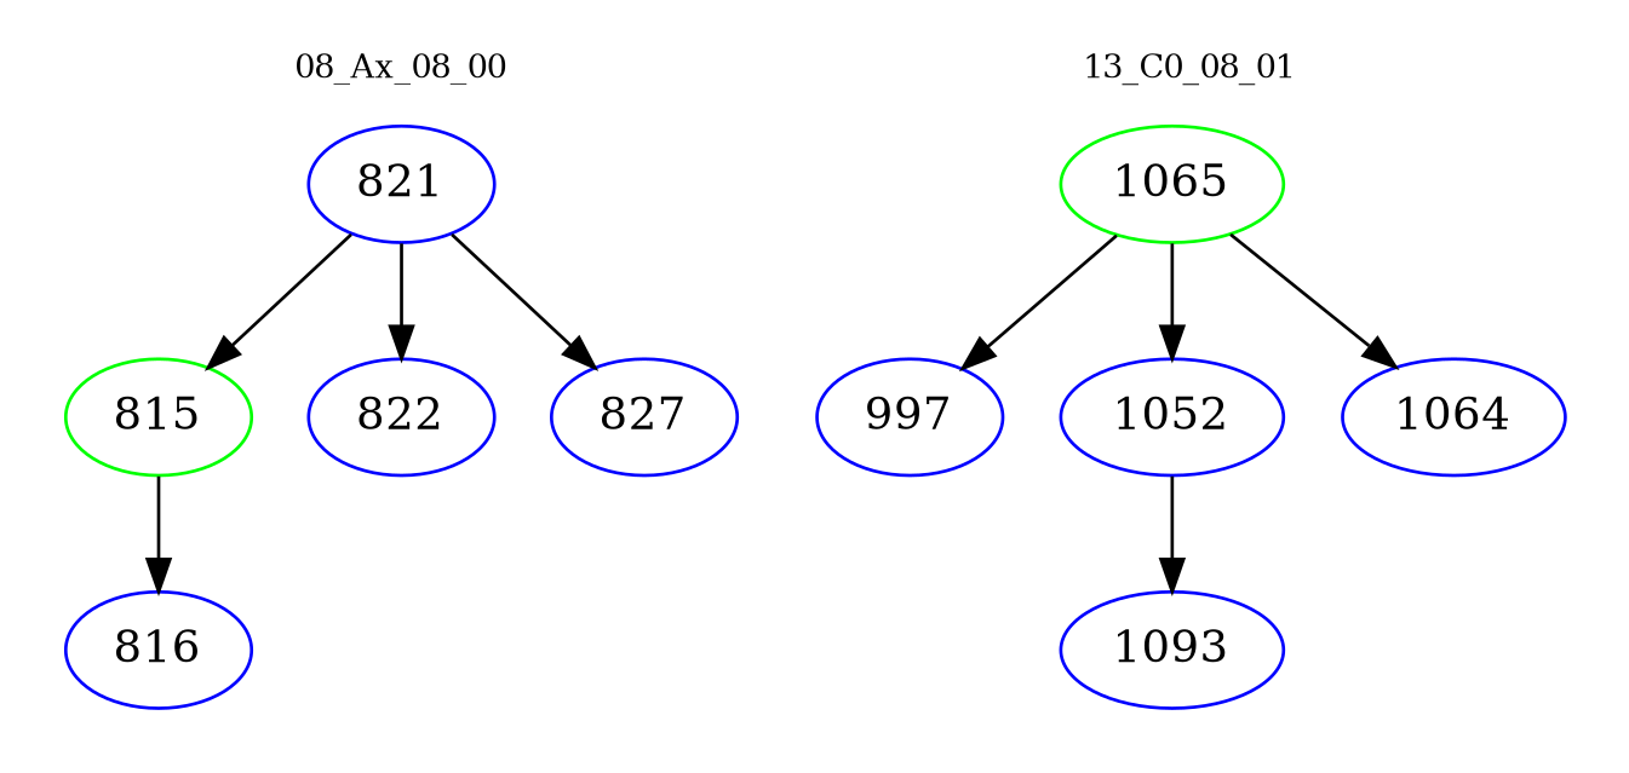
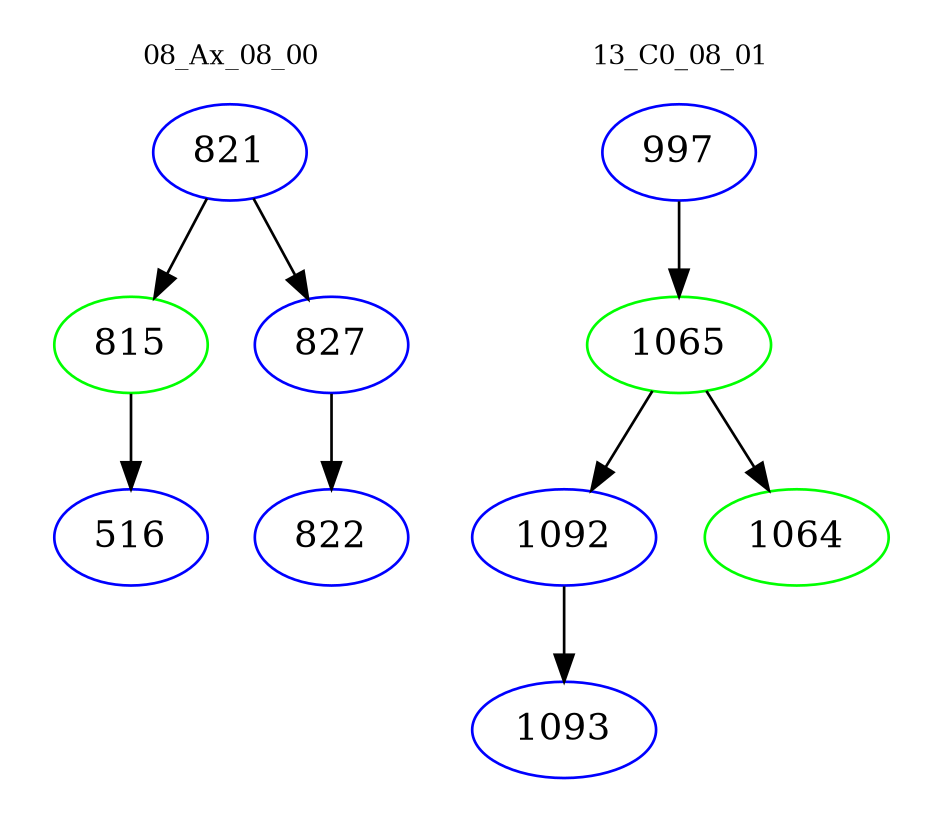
  digraph {
    node [color=blue]
    edge [color=black]
    n1 [label=821]
    n2 [color=green label=815]
    n3 [label=822]
    n4 [label=827]
-   n5 [label=816]
+   n5 [label=516]
    n6 [color=green label=1065]
    n7 [label=997]
-   n8 [label=1052]
-   n9 [label=1064]
+   n8 [label=1092]
+   n9 [color=green label=1064]
    n10 [label=1093]
    subgraph cluster_1 {
      color=white
      fontsize=10
      label="08_Ax_08_00"
      n1
      n2
      n3
      n4
      n5
    }
    subgraph cluster_2 {
      color=white
      fontsize=10
      label="13_C0_08_01"
      n6
      n7
      n8
      n9
      n10
    }
    n1 -> n2
-   n1 -> n3
+   n4 -> n3
    n1 -> n4
    n2 -> n5
-   n6 -> n7
+   n7 -> n6
    n6 -> n8
    n6 -> n9
    n8 -> n10
  }
